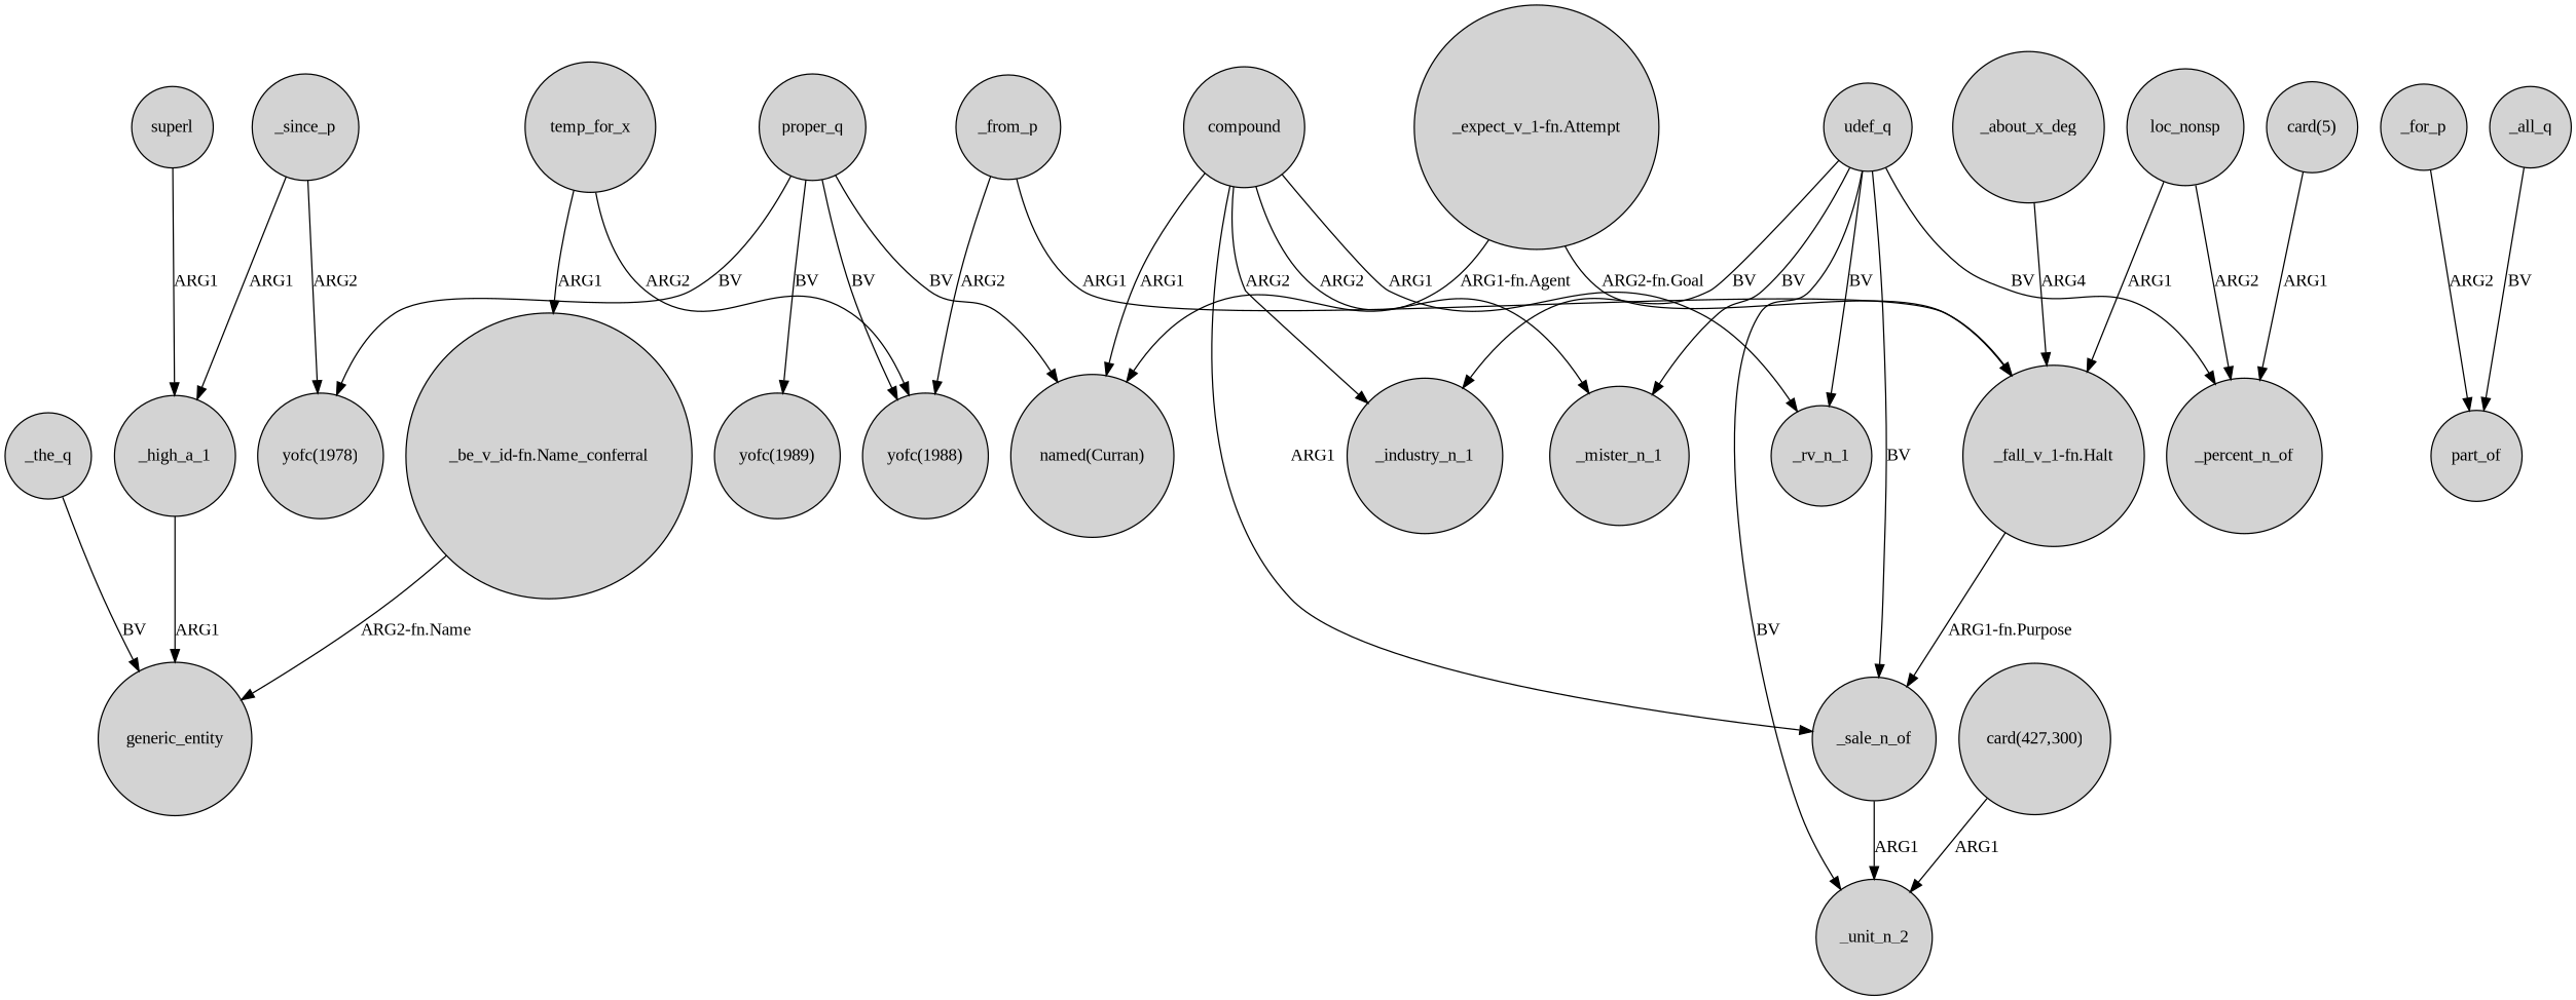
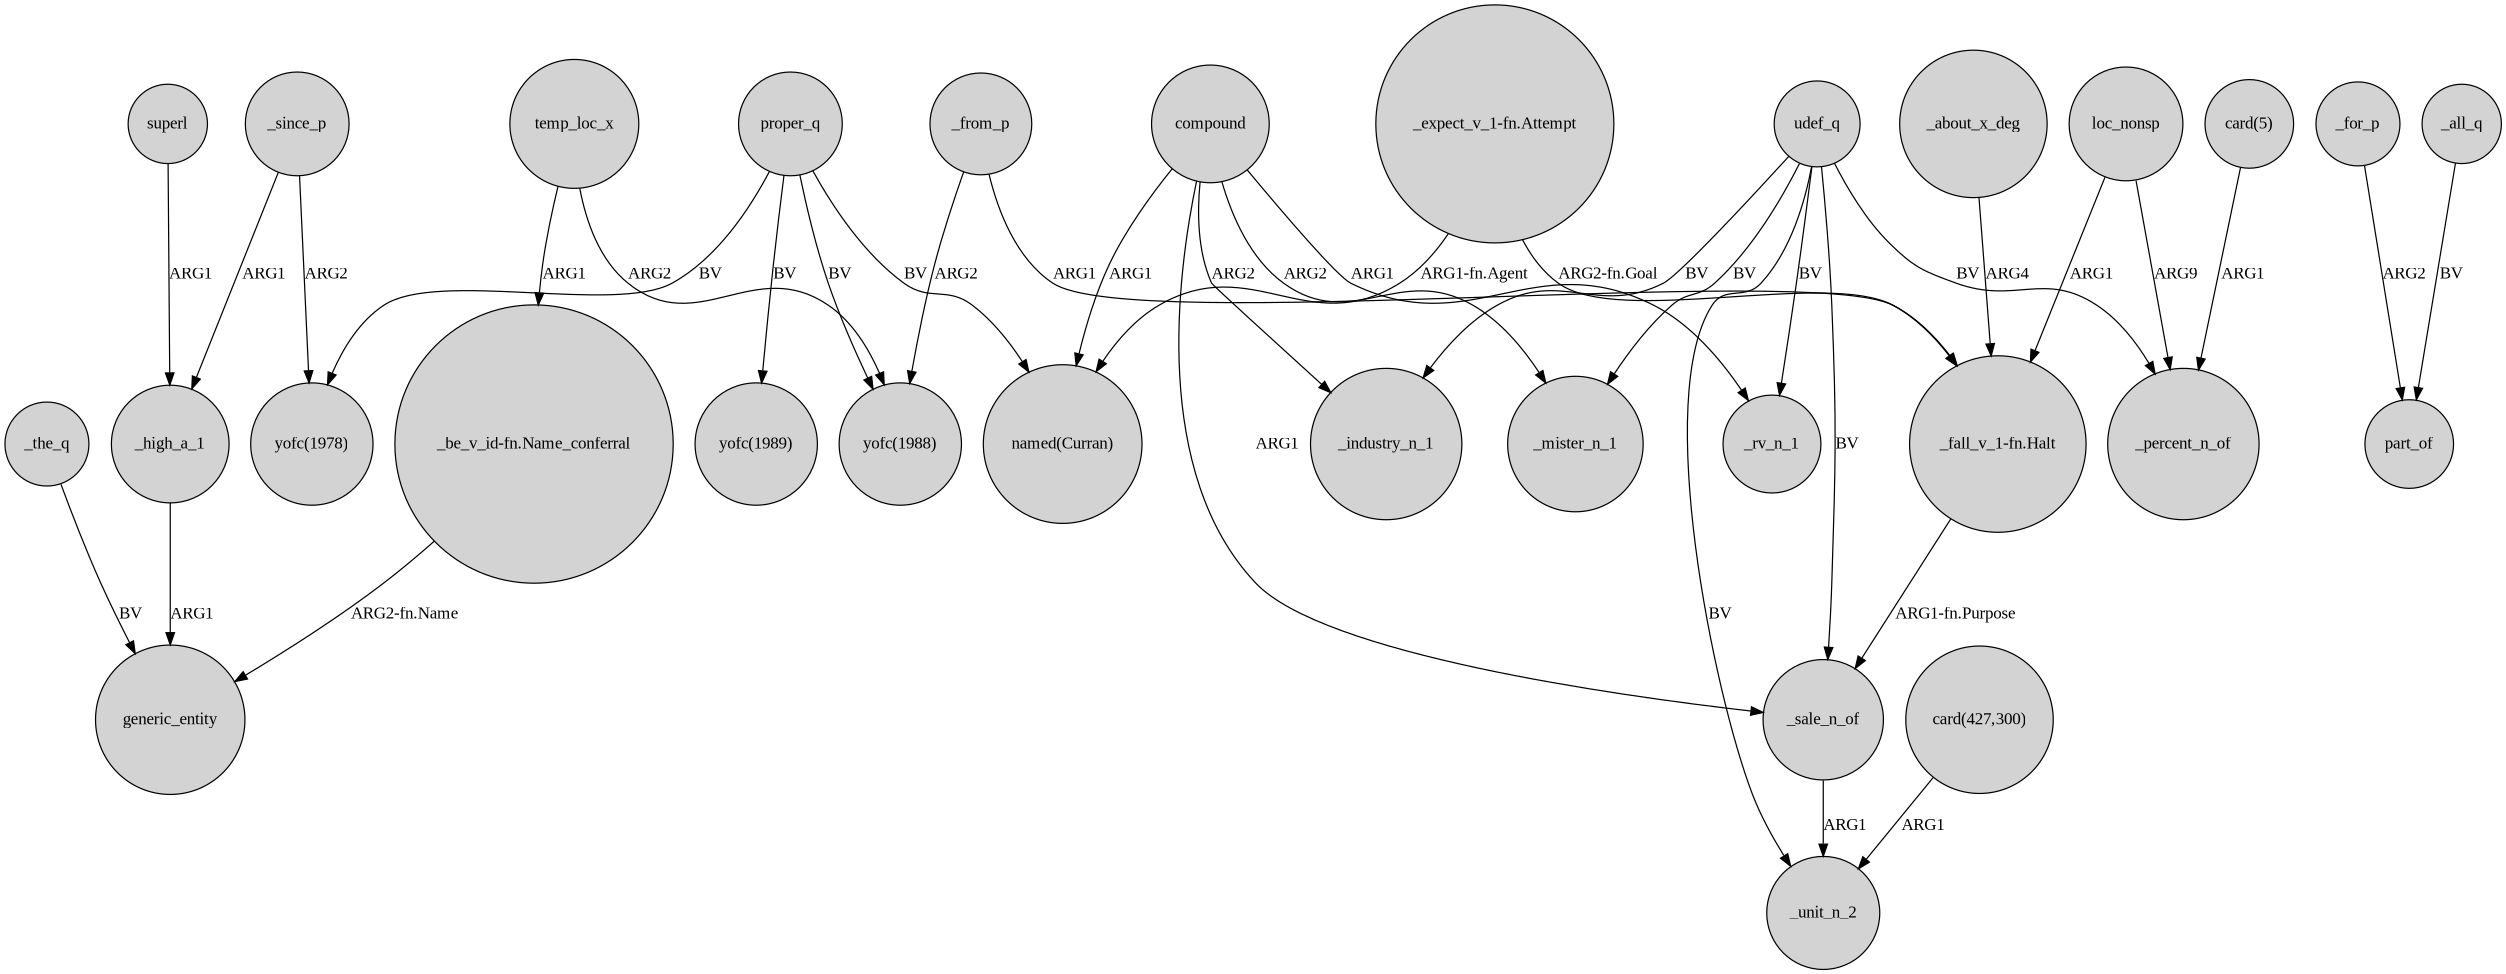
  digraph {
    fontname="Liberation Serif"
    node [fontname="Liberation Serif" shape=circle style=filled]
    edge [fontname="Liberation Serif"]
    "_be_v_id-fn.Name_conferral"
    generic_entity
    _sale_n_of
    _unit_n_2
    compound
    _mister_n_1
    _industry_n_1
    _rv_n_1
    "named(Curran)"
    _for_p
    part_of
    udef_q
    _percent_n_of
    _high_a_1
    _all_q
    proper_q
    "yofc(1989)"
    "yofc(1978)"
    "yofc(1988)"
    loc_nonsp
    "_fall_v_1-fn.Halt"
    _about_x_deg
    _the_q
    _from_p
-   temp_loc_x [label=temp_for_x]
+   temp_loc_x
    _since_p
    "card(5)"
    "_expect_v_1-fn.Attempt"
    "card(427,300)"
    superl
    "_be_v_id-fn.Name_conferral" -> generic_entity [label="ARG2-fn.Name"]
    _sale_n_of -> _unit_n_2 [label=ARG1]
    compound -> _sale_n_of [label=ARG1]
    compound -> _mister_n_1 [label=ARG2]
    compound -> _industry_n_1 [label=ARG2]
    compound -> _rv_n_1 [label=ARG1]
    compound -> "named(Curran)" [label=ARG1]
    _for_p -> part_of [label=ARG2]
    udef_q -> _sale_n_of [label=BV]
    udef_q -> _unit_n_2 [label=BV]
    udef_q -> _mister_n_1 [label=BV]
    udef_q -> _industry_n_1 [label=BV]
    udef_q -> _rv_n_1 [label=BV]
    udef_q -> _percent_n_of [label=BV]
    _high_a_1 -> generic_entity [label=ARG1]
    _all_q -> part_of [label=BV]
    proper_q -> "named(Curran)" [label=BV]
    proper_q -> "yofc(1989)" [label=BV]
    proper_q -> "yofc(1978)" [label=BV]
    proper_q -> "yofc(1988)" [label=BV]
-   loc_nonsp -> _percent_n_of [label=ARG2]
+   loc_nonsp -> _percent_n_of [label=ARG9]
    loc_nonsp -> "_fall_v_1-fn.Halt" [label=ARG1]
    "_fall_v_1-fn.Halt" -> _sale_n_of [label="ARG1-fn.Purpose"]
    _about_x_deg -> "_fall_v_1-fn.Halt" [label=ARG4]
    _the_q -> generic_entity [label=BV]
    _from_p -> "yofc(1988)" [label=ARG2]
    _from_p -> "_fall_v_1-fn.Halt" [label=ARG1]
    temp_loc_x -> "_be_v_id-fn.Name_conferral" [label=ARG1]
    temp_loc_x -> "yofc(1988)" [label=ARG2]
    _since_p -> _high_a_1 [label=ARG1]
    _since_p -> "yofc(1978)" [label=ARG2]
    "card(5)" -> _percent_n_of [label=ARG1]
    "_expect_v_1-fn.Attempt" -> "named(Curran)" [label="ARG1-fn.Agent"]
    "_expect_v_1-fn.Attempt" -> "_fall_v_1-fn.Halt" [label="ARG2-fn.Goal"]
    "card(427,300)" -> _unit_n_2 [label=ARG1]
    superl -> _high_a_1 [label=ARG1]
  }
